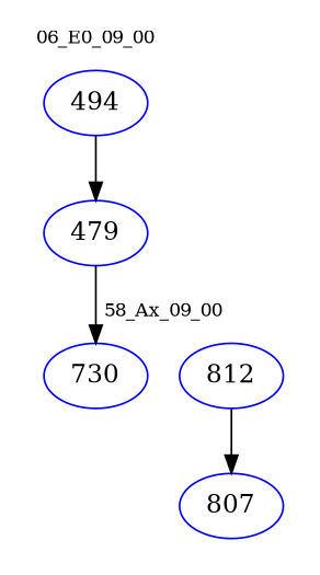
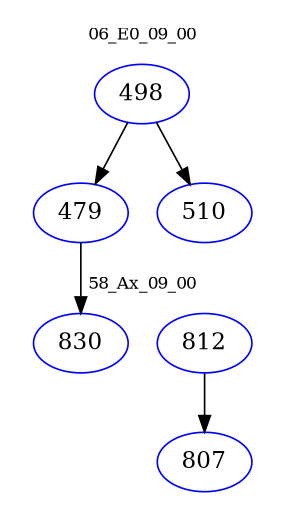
  digraph {
    node [color=blue]
    edge [color=black]
    n1 [label=812]
    n2 [label=807]
-   n3 [label=730]
-   n4 [label=494]
+   n3 [label=830]
+   n4 [label=498]
    n5 [label=479]
+   n6 [label=510]
    subgraph cluster_1 {
      color=white
      fontsize=10
      label="58_Ax_09_00"
      n1
      n2
      n3
    }
    subgraph cluster_2 {
      color=white
      fontsize=10
      label="06_E0_09_00"
      n4
      n5
+     n6
    }
    n1 -> n2
    n4 -> n5
+   n4 -> n6
    n5 -> n3
  }
